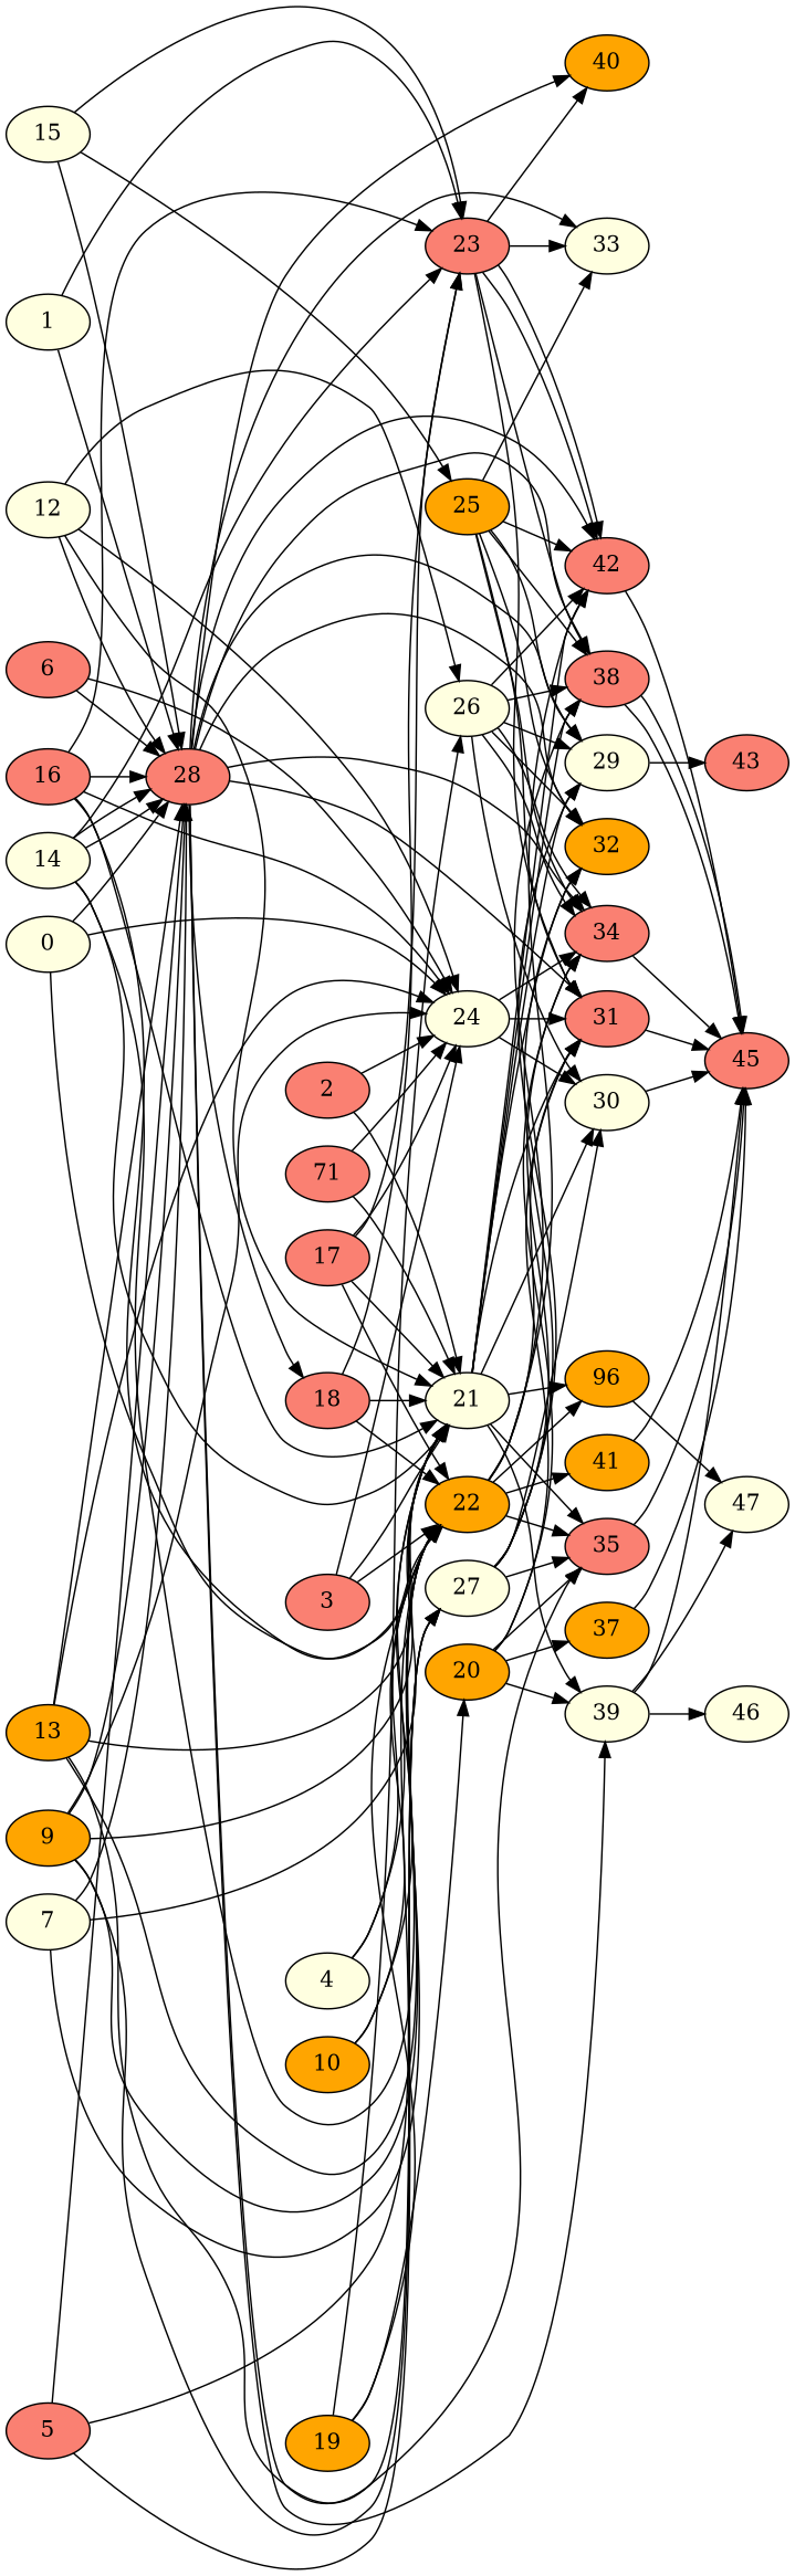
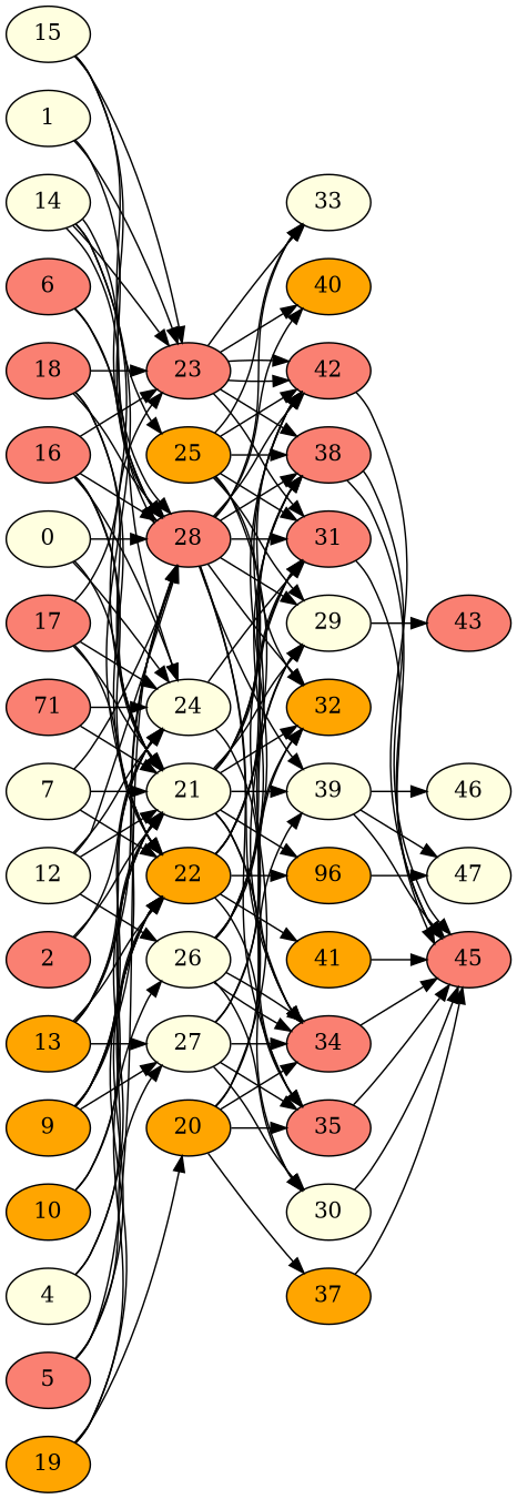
  digraph {
    rankdir=LR
    node [alpha=0.09 fillcolor=lightyellow style=filled]
    1 [alpha=0.08 expect_size=4591449492422656000000]
    23 [alpha=0.18 expect_size=141800896671741216 fillcolor=salmon]
    28 [expect_size=1207434658540811008 fillcolor=salmon]
    31 [alpha=0.18 expect_size=98381826552233984000 fillcolor=salmon]
    38 [alpha=0.12 expect_size=4161722233497638141952 fillcolor=salmon]
    42 [alpha=0.17 expect_size=40183624464840792 fillcolor=salmon]
    33 [alpha=0.03 expect_size=52387602774887088]
    40 [expect_size=13998315803115964596224 fillcolor=orange]
    34 [alpha=0.18 expect_size=148877815158376192 fillcolor=salmon]
    35 [alpha=0.11 expect_size=266163853056850496 fillcolor=salmon]
    39 [alpha=0.05 expect_size=62909262954077784]
    29 [alpha=0.05 expect_size=6224571819590423552]
    32 [alpha=0.11 expect_size=10615442902844232957952 fillcolor=orange]
    45 [alpha=0.13 expect_size=10578769780016172 fillcolor=salmon]
    47 [alpha=0.19 expect_size=329417795985290432]
    46 [alpha=0.20 expect_size=1644982404867747328]
    43 [alpha=0.16 expect_size=791932037220245888 fillcolor=salmon]
    2 [alpha=0.10 expect_size=3650317152072022528 fillcolor=salmon]
    21 [alpha=0.03 expect_size=8271439597383832]
    24 [expect_size=64157048981907040]
    30 [alpha=0.01 expect_size=17016393321137597054976]
    n22 [alpha=0.07 expect_size=38860207764878840 fillcolor=orange label=96]
-   3 [alpha=0.14 expect_size=3831576163165896192 fillcolor=salmon]
    22 [alpha=0.20 expect_size=1963851675571316588544 fillcolor=orange]
    41 [alpha=0.03 expect_size=44422758496434496 fillcolor=orange]
    4 [alpha=0.12 expect_size=488473722101956608000]
    5 [alpha=0.11 expect_size=92435573696716736 fillcolor=salmon]
    27 [expect_size=5198773816239049]
    6 [alpha=0.20 expect_size=135579630294033888 fillcolor=salmon]
    7 [alpha=0.16 expect_size=319860316379971648]
    n31 [alpha=0.08 expect_size=2910448180260656128 label=0]
    9 [alpha=0.04 expect_size=45014983808410360 fillcolor=orange]
    10 [alpha=0.13 expect_size=212374896797277536 fillcolor=orange]
    n34 [alpha=0.04 expect_size=17967559120422816448512 fillcolor=salmon label=71]
    12 [alpha=0.18 expect_size=379882428128162742272]
    26 [expect_size=58003402789276872]
    13 [alpha=0.19 expect_size=410601946345373696000 fillcolor=orange]
    14 [alpha=0.02 expect_size=60945862788126867456]
    15 [alpha=0.08 expect_size=81841130926547808]
    25 [alpha=0.13 expect_size=96165468034470480 fillcolor=orange]
    16 [alpha=0.03 expect_size=11809398231295389073408 fillcolor=salmon]
    17 [alpha=0.13 expect_size=68596644789300832 fillcolor=salmon]
    18 [alpha=0.17 expect_size=54447231793289264 fillcolor=salmon]
    19 [alpha=0.00 expect_size=12424167603275223269376 fillcolor=orange]
    20 [alpha=0.11 expect_size=51695996837336616 fillcolor=orange]
    37 [alpha=0.16 expect_size=155184428587734208 fillcolor=orange]
    1 -> 23
    1 -> 28
    23 -> 31
    23 -> 38
    23 -> 42
    23 -> 42
    23 -> 33
    23 -> 40
    28 -> 31
    28 -> 38
    28 -> 42
    28 -> 33
    28 -> 40
    28 -> 34
    28 -> 35
    28 -> 39
    28 -> 29
    28 -> 32
    31 -> 45
    38 -> 45
    38 -> 45
    42 -> 45
    34 -> 45
    35 -> 45
    39 -> 45
    39 -> 47
    39 -> 46
    29 -> 43
    2 -> 21
    2 -> 24
    21 -> 31
    21 -> 38
    21 -> 42
    21 -> 35
    21 -> 39
    21 -> 29
    21 -> 32
    21 -> 30
    21 -> n22
    24 -> 31
    24 -> 34
-   24 -> 30
    30 -> 45
    n22 -> 47
-   3 -> 21
-   3 -> 24
-   3 -> 22
    22 -> 31
    22 -> 38
    22 -> 42
    22 -> 35
    22 -> n22
    22 -> 41
    41 -> 45
    4 -> 21
    4 -> 22
    5 -> 28
    5 -> 22
    5 -> 27
    27 -> 34
    27 -> 35
    27 -> 29
    27 -> 32
    27 -> 30
    6 -> 28
    6 -> 24
    7 -> 28
    7 -> 21
    7 -> 22
    n31 -> 28
    n31 -> 21
    n31 -> 24
    9 -> 28
    9 -> 21
    9 -> 24
    9 -> 22
    9 -> 27
    10 -> 21
    10 -> 22
    n34 -> 21
    n34 -> 24
    12 -> 28
    12 -> 21
    12 -> 24
    12 -> 26
    26 -> 38
    26 -> 42
    26 -> 34
    26 -> 34
    26 -> 29
    26 -> 32
    26 -> 30
    13 -> 28
    13 -> 21
    13 -> 24
    13 -> 22
    13 -> 27
    14 -> 23
    14 -> 28
    14 -> 28
    14 -> 21
    14 -> 22
    15 -> 23
    15 -> 28
    15 -> 25
    25 -> 31
    25 -> 38
    25 -> 42
    25 -> 33
    25 -> 34
    25 -> 29
    25 -> 32
    16 -> 23
    16 -> 28
    16 -> 21
    16 -> 24
    16 -> 22
    17 -> 23
    17 -> 21
    17 -> 24
    17 -> 22
    18 -> 23
-   28 -> 18
+   18 -> 28
    18 -> 21
    18 -> 22
    19 -> 22
    19 -> 26
    19 -> 20
    20 -> 31
    20 -> 34
    20 -> 35
    20 -> 39
    20 -> 37
    37 -> 45
  }
